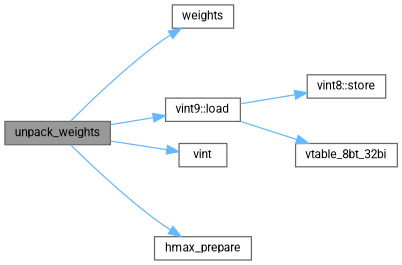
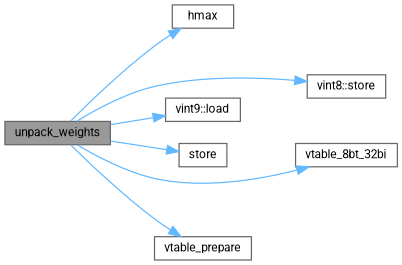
  digraph {
    fontname=Roboto
    rankdir=LR
    node [color=grey40 fillcolor=white fontname=Roboto fontsize=10 shape=box style=filled]
    edge [color=steelblue1 fontname=Roboto fontsize=10 labelfontname=Helvetica labelfontsize=10 style=solid]
    n1 [color=gray40 fillcolor=grey60 fontcolor=black height=0.2 label=unpack_weights width=0.4]
-   n2 [height=0.2 label=weights width=0.4]
+   n2 [height=0.2 label=hmax width=0.4]
    n3 [height=0.2 label="vint8::store" width=0.4]
    n4 [height=0.2 label="vint9::load" width=0.4]
-   n5 [height=0.2 label=vint width=0.4]
+   n5 [height=0.2 label=store width=0.4]
    n6 [height=0.2 label=vtable_8bt_32bi width=0.4]
-   n7 [height=0.2 label=hmax_prepare width=0.4]
+   n7 [height=0.2 label=vtable_prepare width=0.4]
    n1 -> n2
-   n4 -> n3
+   n1 -> n3
    n1 -> n4
    n1 -> n5
-   n4 -> n6
+   n1 -> n6
    n1 -> n7
  }
